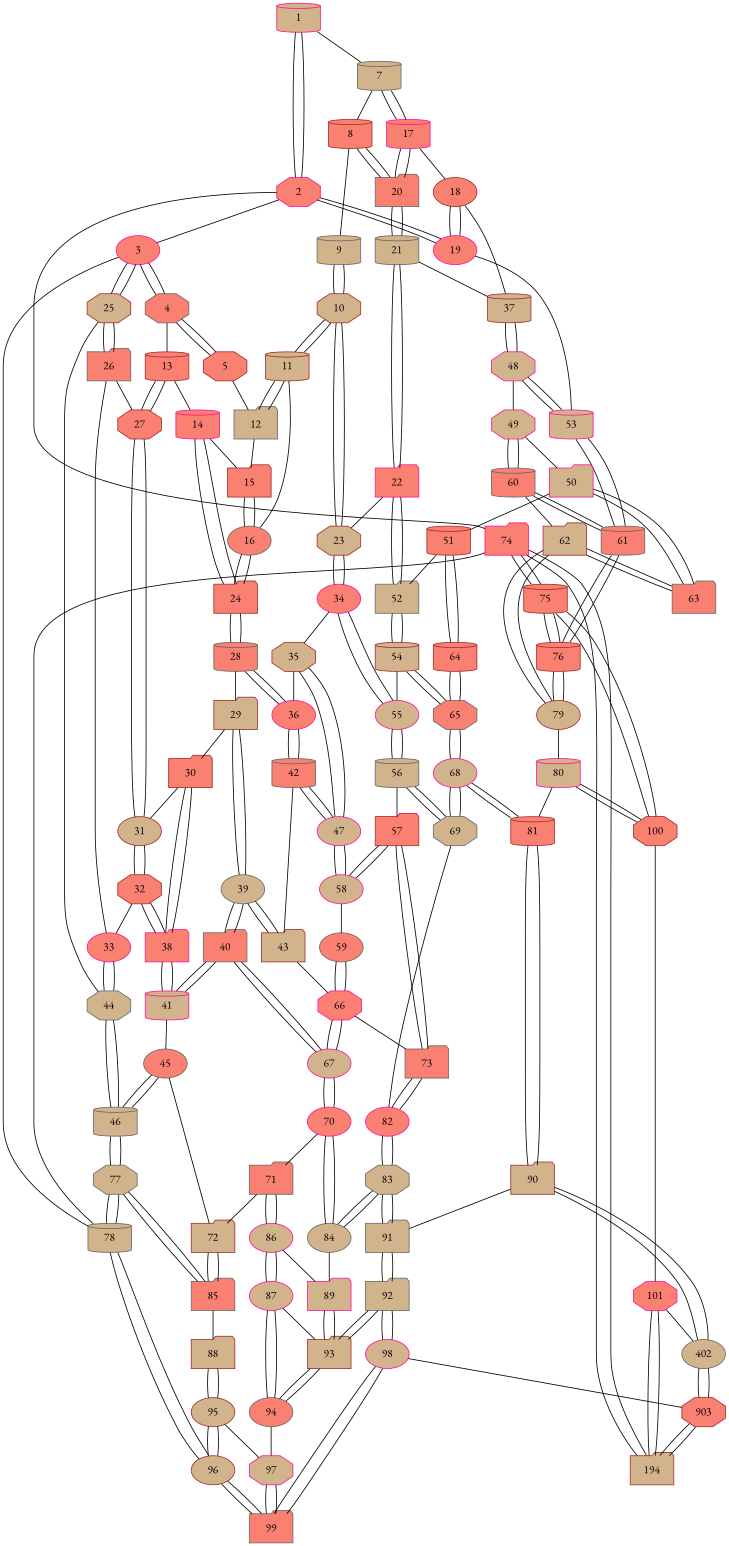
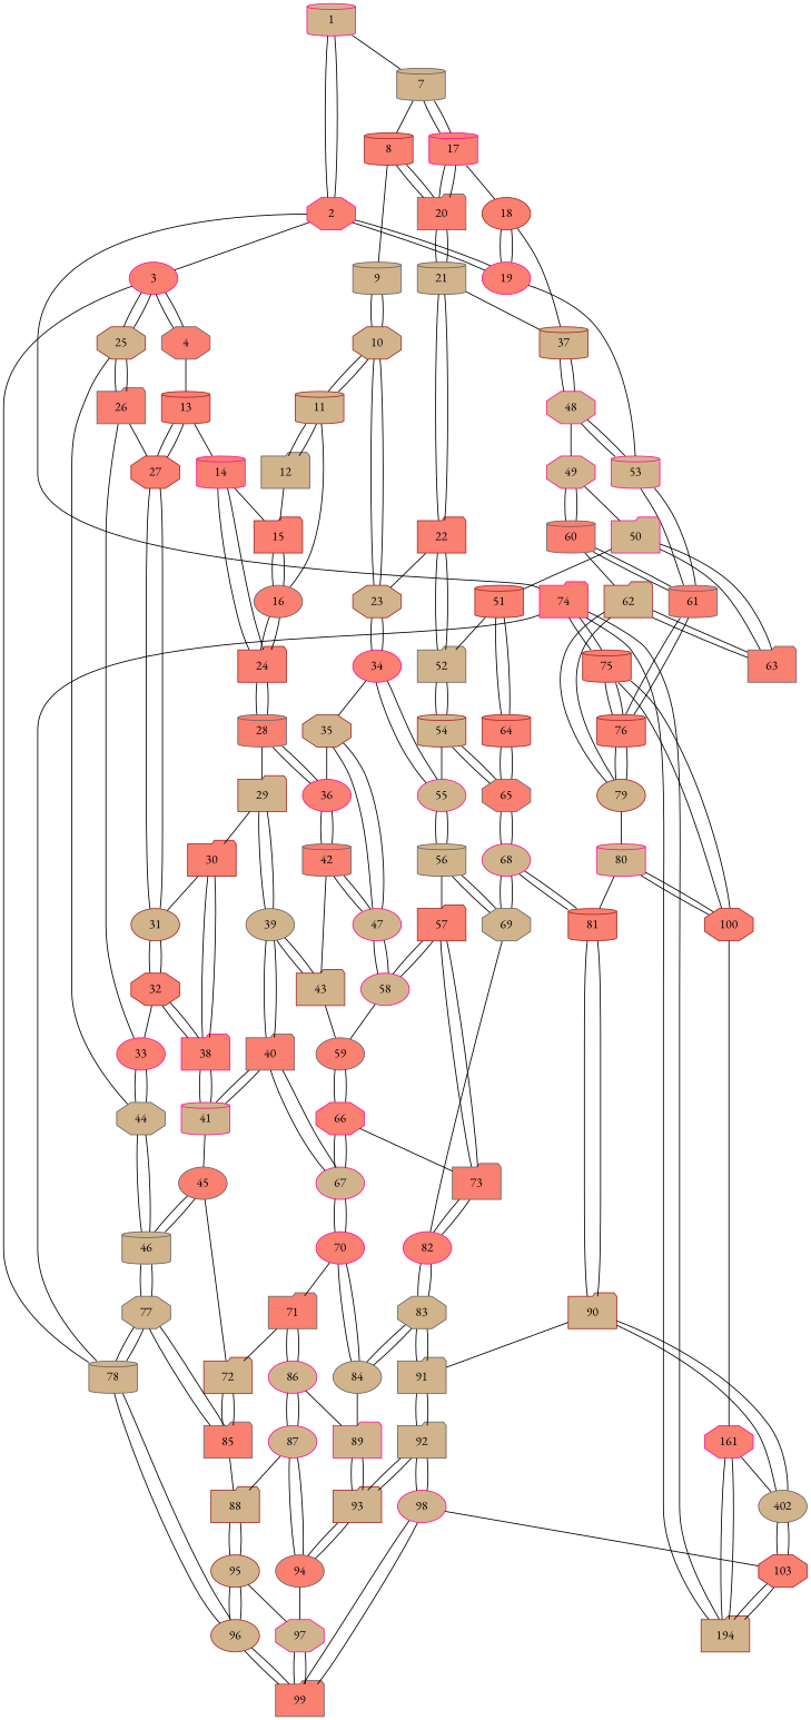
  graph {
    fontname="EB Garamond"
    node [color=brown fillcolor=tan fontname="EB Garamond" shape=folder style=filled]
    edge [fontname="EB Garamond"]
    1 [color=deeppink shape=cylinder]
    2 [color=deeppink fillcolor=salmon shape=octagon]
    7 [color=gray40 shape=cylinder]
    3 [color=deeppink fillcolor=salmon shape=ellipse]
    19 [color=deeppink fillcolor=salmon shape=ellipse]
    74 [color=deeppink fillcolor=salmon]
    8 [fillcolor=salmon shape=cylinder]
    17 [color=deeppink fillcolor=salmon shape=cylinder]
    4 [color=gray40 fillcolor=salmon shape=octagon]
    25 [shape=octagon]
    78 [color=gray40 shape=cylinder]
    53 [color=deeppink shape=cylinder]
    75 [fillcolor=salmon shape=cylinder]
    n14 [label=194]
-   5 [fillcolor=salmon shape=octagon]
    13 [fillcolor=salmon shape=cylinder]
    26 [color=gray40 fillcolor=salmon]
    44 [color=gray40 shape=octagon]
    96 [shape=ellipse]
    12 [color=gray40]
    14 [color=deeppink fillcolor=salmon shape=cylinder]
    27 [fillcolor=salmon shape=octagon]
    15 [fillcolor=salmon]
    9 [color=gray40 shape=cylinder]
    10 [shape=octagon]
    20 [color=gray40 fillcolor=salmon]
    18 [fillcolor=salmon shape=ellipse]
    21 [color=gray40 shape=cylinder]
    11 [shape=cylinder]
    23 [shape=octagon]
    16 [color=gray40 fillcolor=salmon shape=ellipse]
    34 [color=deeppink fillcolor=salmon shape=ellipse]
    24 [fillcolor=salmon]
    31 [shape=ellipse]
    28 [color=gray40 fillcolor=salmon shape=cylinder]
    37 [shape=cylinder]
    48 [color=deeppink shape=octagon]
    61 [color=gray40 fillcolor=salmon shape=cylinder]
-   22 [color=deeppink fillcolor=salmon]
+   22 [fillcolor=salmon]
    52 [color=gray40]
    54 [shape=cylinder]
    35 [shape=octagon]
    55 [color=deeppink shape=ellipse]
    29
    36 [color=deeppink fillcolor=salmon shape=ellipse]
    33 [color=deeppink fillcolor=salmon shape=ellipse]
    46 [color=gray40 shape=cylinder]
    32 [fillcolor=salmon shape=octagon]
    30 [fillcolor=salmon]
    39 [color=gray40 shape=ellipse]
    42 [color=gray40 fillcolor=salmon shape=cylinder]
    38 [color=deeppink fillcolor=salmon]
    40 [color=gray40 fillcolor=salmon]
    43
    41 [color=deeppink shape=cylinder]
    47 [color=deeppink shape=ellipse]
    56 [color=gray40 shape=cylinder]
    58 [color=deeppink shape=ellipse]
    49 [color=deeppink shape=octagon]
    45 [color=gray40 fillcolor=salmon shape=ellipse]
    67 [color=deeppink shape=ellipse]
    59 [color=gray40 fillcolor=salmon shape=ellipse]
    70 [color=deeppink fillcolor=salmon shape=ellipse]
    72
    66 [color=deeppink fillcolor=salmon shape=octagon]
    77 [color=gray40 shape=octagon]
    85 [color=gray40 fillcolor=salmon]
    50 [color=deeppink]
    60 [color=gray40 fillcolor=salmon shape=cylinder]
    51 [fillcolor=salmon shape=cylinder]
    63 [color=gray40 fillcolor=salmon]
    62
    64 [fillcolor=salmon shape=cylinder]
    65 [color=gray40 fillcolor=salmon shape=octagon]
    76 [fillcolor=salmon shape=cylinder]
    68 [color=deeppink shape=ellipse]
    57 [fillcolor=salmon]
    69 [color=gray40 shape=octagon]
    73 [color=gray40 fillcolor=salmon]
    82 [color=deeppink fillcolor=salmon shape=ellipse]
    79 [shape=ellipse]
    80 [color=deeppink shape=cylinder]
    81 [fillcolor=salmon shape=cylinder]
    71 [color=gray40 fillcolor=salmon]
    84 [color=gray40 shape=ellipse]
    90
    83 [color=gray40 shape=octagon]
    86 [color=deeppink shape=ellipse]
    89 [color=deeppink]
    87 [color=deeppink shape=ellipse]
    88
    100 [fillcolor=salmon shape=octagon]
-   101 [color=deeppink fillcolor=salmon shape=octagon]
+   101 [color=deeppink fillcolor=salmon shape=octagon label=161]
    99 [color=gray40 fillcolor=salmon]
    91 [color=gray40]
    n96 [color=gray40 label=402 shape=ellipse]
    92 [color=gray40]
    93
    95 [shape=ellipse]
    94 [color=gray40 fillcolor=salmon shape=ellipse]
    97 [color=deeppink shape=octagon]
-   103 [fillcolor=salmon shape=octagon label=903]
+   103 [fillcolor=salmon shape=octagon]
    98 [color=deeppink shape=ellipse]
    1 -- 2
    1 -- 2
    1 -- 7
    2 -- 3
    2 -- 19
    2 -- 19
    2 -- 74
    7 -- 8
    7 -- 17
    7 -- 17
    3 -- 4
    3 -- 4
    3 -- 25
    3 -- 25
    3 -- 78
    19 -- 53
    74 -- 78
    74 -- 75
    74 -- 75
    74 -- n14
    74 -- n14
    8 -- 9
    8 -- 20
    8 -- 20
    17 -- 20
    17 -- 20
    17 -- 18
-   4 -- 5
-   4 -- 5
    4 -- 13
    25 -- 26
    25 -- 26
    25 -- 44
    78 -- 96
    78 -- 96
    53 -- 61
    53 -- 61
    75 -- 76
    75 -- 76
    75 -- 100
    75 -- 100
-   5 -- 12
    13 -- 14
    13 -- 27
    13 -- 27
    26 -- 27
    26 -- 33
    44 -- 46
    44 -- 46
    96 -- 99
    96 -- 99
    12 -- 15
    14 -- 15
    14 -- 24
    14 -- 24
    27 -- 31
    27 -- 31
    15 -- 16
    15 -- 16
    9 -- 10
    9 -- 10
    10 -- 11
    10 -- 11
    10 -- 23
    10 -- 23
    20 -- 21
    20 -- 21
    18 -- 19
    18 -- 19
    18 -- 37
    21 -- 37
    21 -- 22
    21 -- 22
    11 -- 12
    11 -- 12
    11 -- 16
    23 -- 34
    23 -- 34
    16 -- 24
    16 -- 24
    34 -- 35
    34 -- 55
    34 -- 55
    24 -- 28
    24 -- 28
    31 -- 32
    31 -- 32
    28 -- 29
    28 -- 36
    28 -- 36
    37 -- 48
    37 -- 48
    48 -- 53
    48 -- 53
    48 -- 49
    61 -- 76
    61 -- 76
    22 -- 23
    22 -- 52
    22 -- 52
    52 -- 54
    52 -- 54
    54 -- 55
    54 -- 65
    54 -- 65
    35 -- 36
    35 -- 47
    35 -- 47
    55 -- 56
    55 -- 56
    29 -- 30
    29 -- 39
    29 -- 39
    36 -- 42
    36 -- 42
    33 -- 44
    33 -- 44
    46 -- 77
    46 -- 77
    32 -- 33
    32 -- 38
    32 -- 38
    30 -- 31
    30 -- 38
    30 -- 38
    39 -- 40
    39 -- 40
    39 -- 43
    39 -- 43
    42 -- 43
    42 -- 47
    42 -- 47
    38 -- 41
    38 -- 41
    40 -- 41
    40 -- 41
    40 -- 67
    40 -- 67
-   43 -- 66
+   43 -- 59
    41 -- 45
    47 -- 58
    47 -- 58
    56 -- 57
    56 -- 69
    56 -- 69
    58 -- 59
    49 -- 50
    49 -- 60
    49 -- 60
    45 -- 46
    45 -- 46
    45 -- 72
    67 -- 70
    67 -- 70
    59 -- 66
    59 -- 66
    70 -- 71
    70 -- 84
    70 -- 84
    72 -- 85
    72 -- 85
    66 -- 67
    66 -- 67
    66 -- 73
    77 -- 78
    77 -- 78
    77 -- 85
    77 -- 85
    85 -- 88
    50 -- 51
    50 -- 63
    50 -- 63
    60 -- 61
    60 -- 61
    60 -- 62
    51 -- 52
    51 -- 64
    51 -- 64
    62 -- 63
    62 -- 63
    62 -- 79
    62 -- 79
    64 -- 65
    64 -- 65
    65 -- 68
    65 -- 68
    76 -- 79
    76 -- 79
    68 -- 69
    68 -- 69
    68 -- 81
    68 -- 81
    57 -- 58
    57 -- 58
    57 -- 73
    57 -- 73
    69 -- 82
    73 -- 82
    73 -- 82
    82 -- 83
    82 -- 83
    79 -- 80
    80 -- 81
    80 -- 100
    80 -- 100
    81 -- 90
    81 -- 90
    71 -- 72
    71 -- 86
    71 -- 86
    84 -- 89
    90 -- 91
    90 -- n96
    90 -- n96
    83 -- 84
    83 -- 84
    83 -- 91
    83 -- 91
    86 -- 89
    86 -- 87
    86 -- 87
    89 -- 93
    89 -- 93
-   87 -- 93
+   87 -- 88
    87 -- 94
    87 -- 94
    88 -- 95
    88 -- 95
    100 -- 101
    101 -- n14
    101 -- n14
    101 -- n96
    91 -- 92
    91 -- 92
    n96 -- 103
    n96 -- 103
    92 -- 93
    92 -- 93
    92 -- 98
    92 -- 98
    93 -- 94
    93 -- 94
    95 -- 96
    95 -- 96
    95 -- 97
    94 -- 97
    97 -- 99
    97 -- 99
    103 -- n14
    103 -- n14
    98 -- 99
    98 -- 99
    98 -- 103
  }
